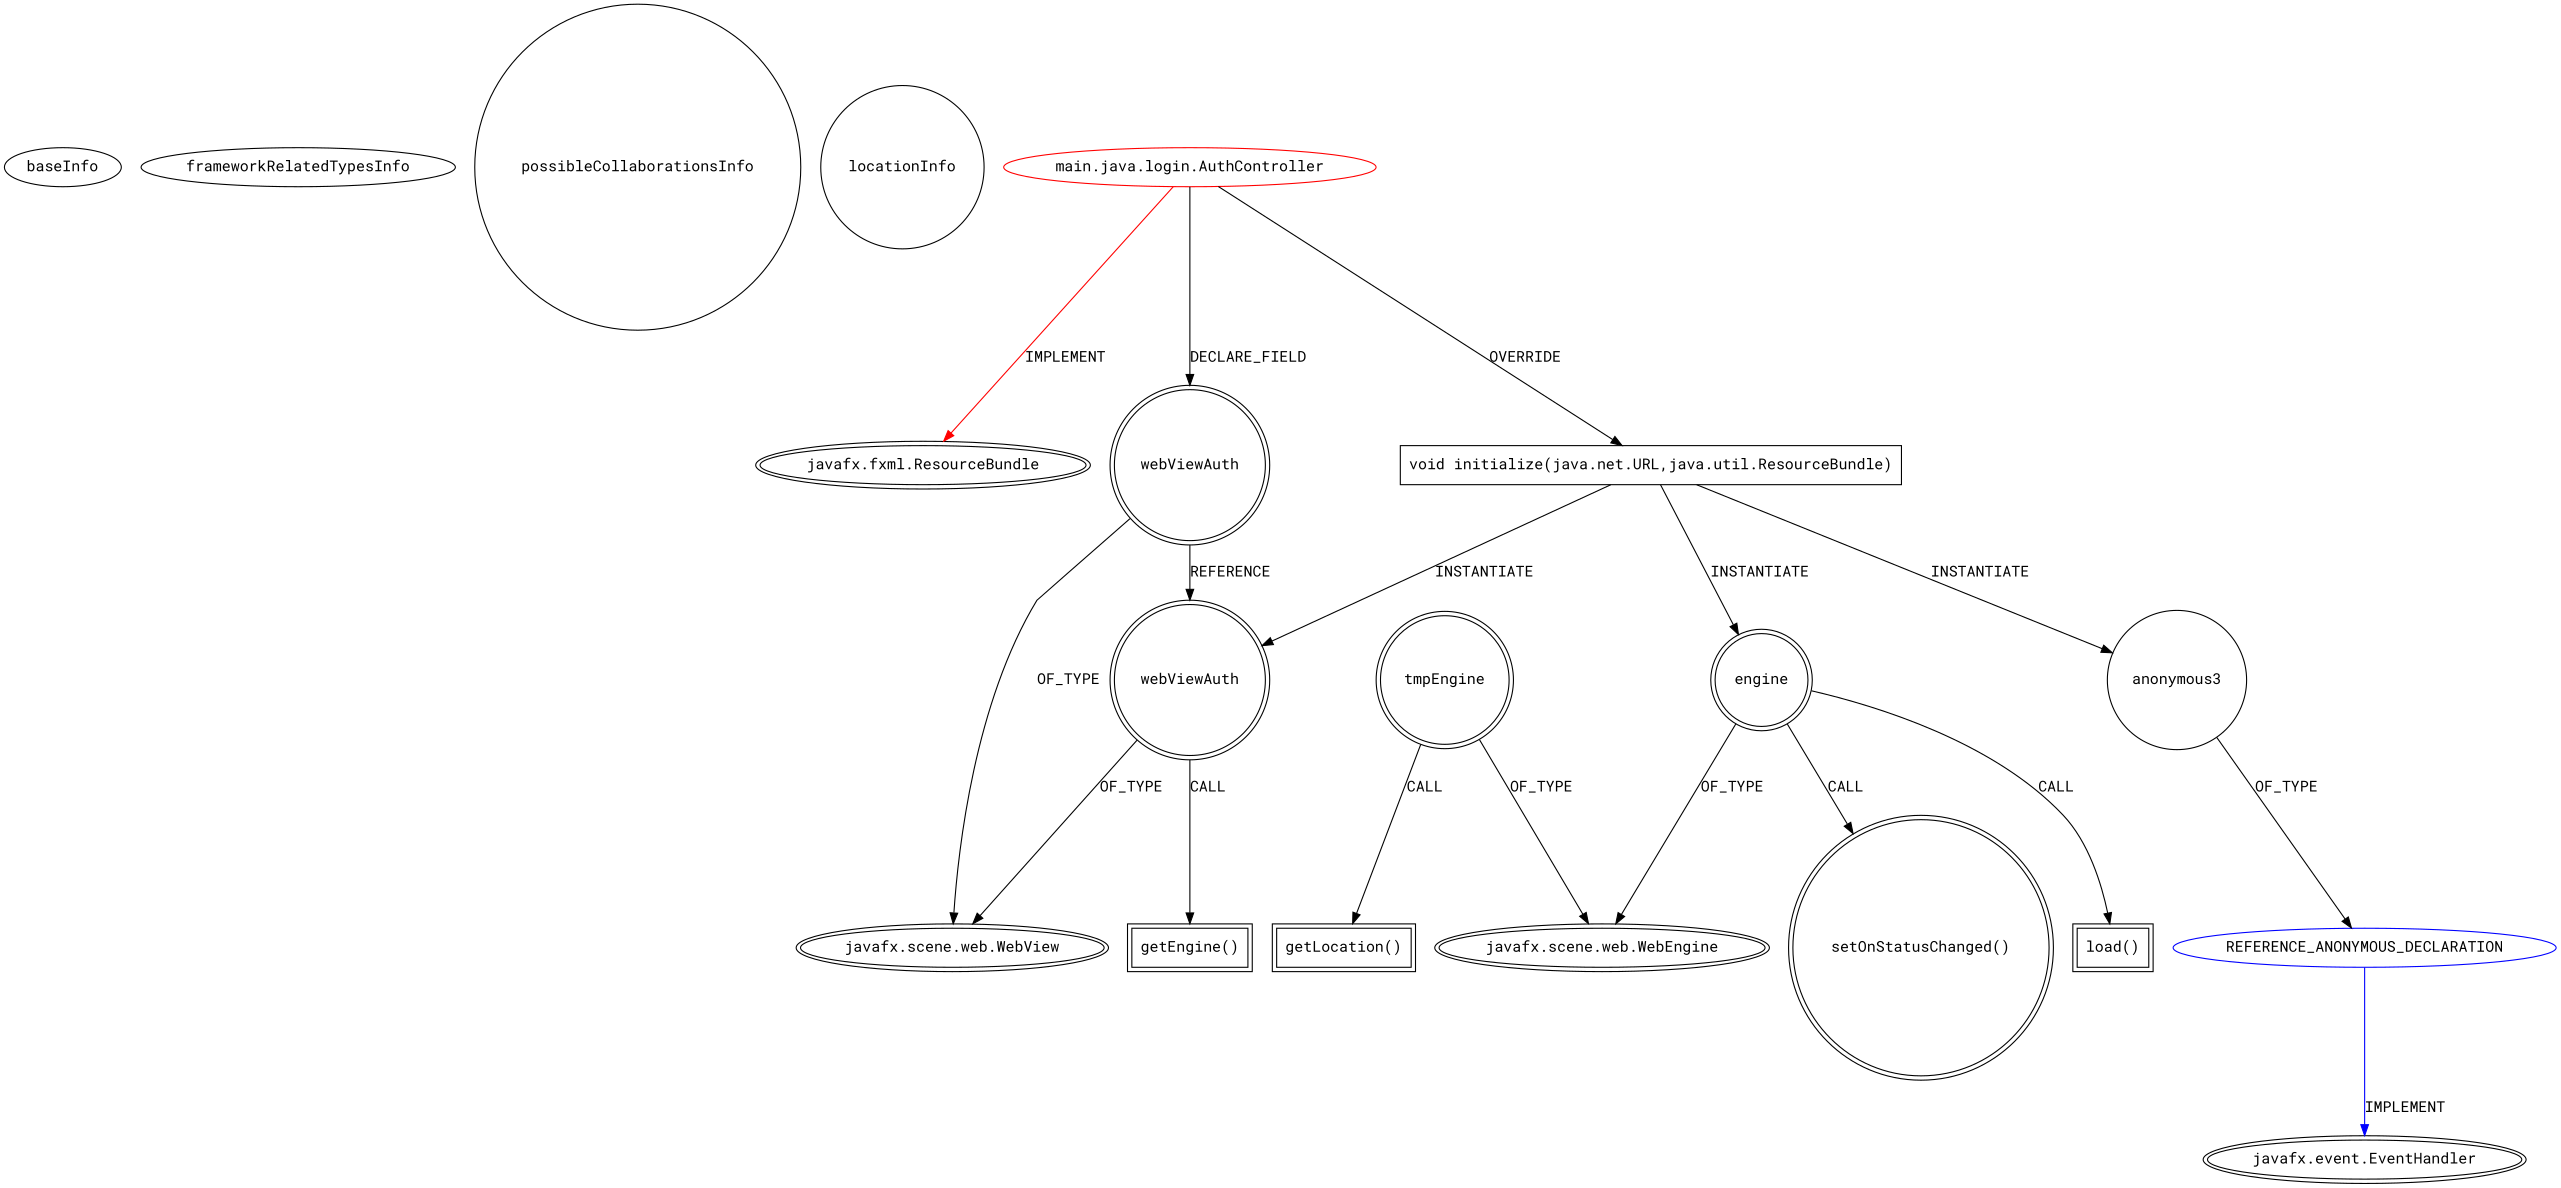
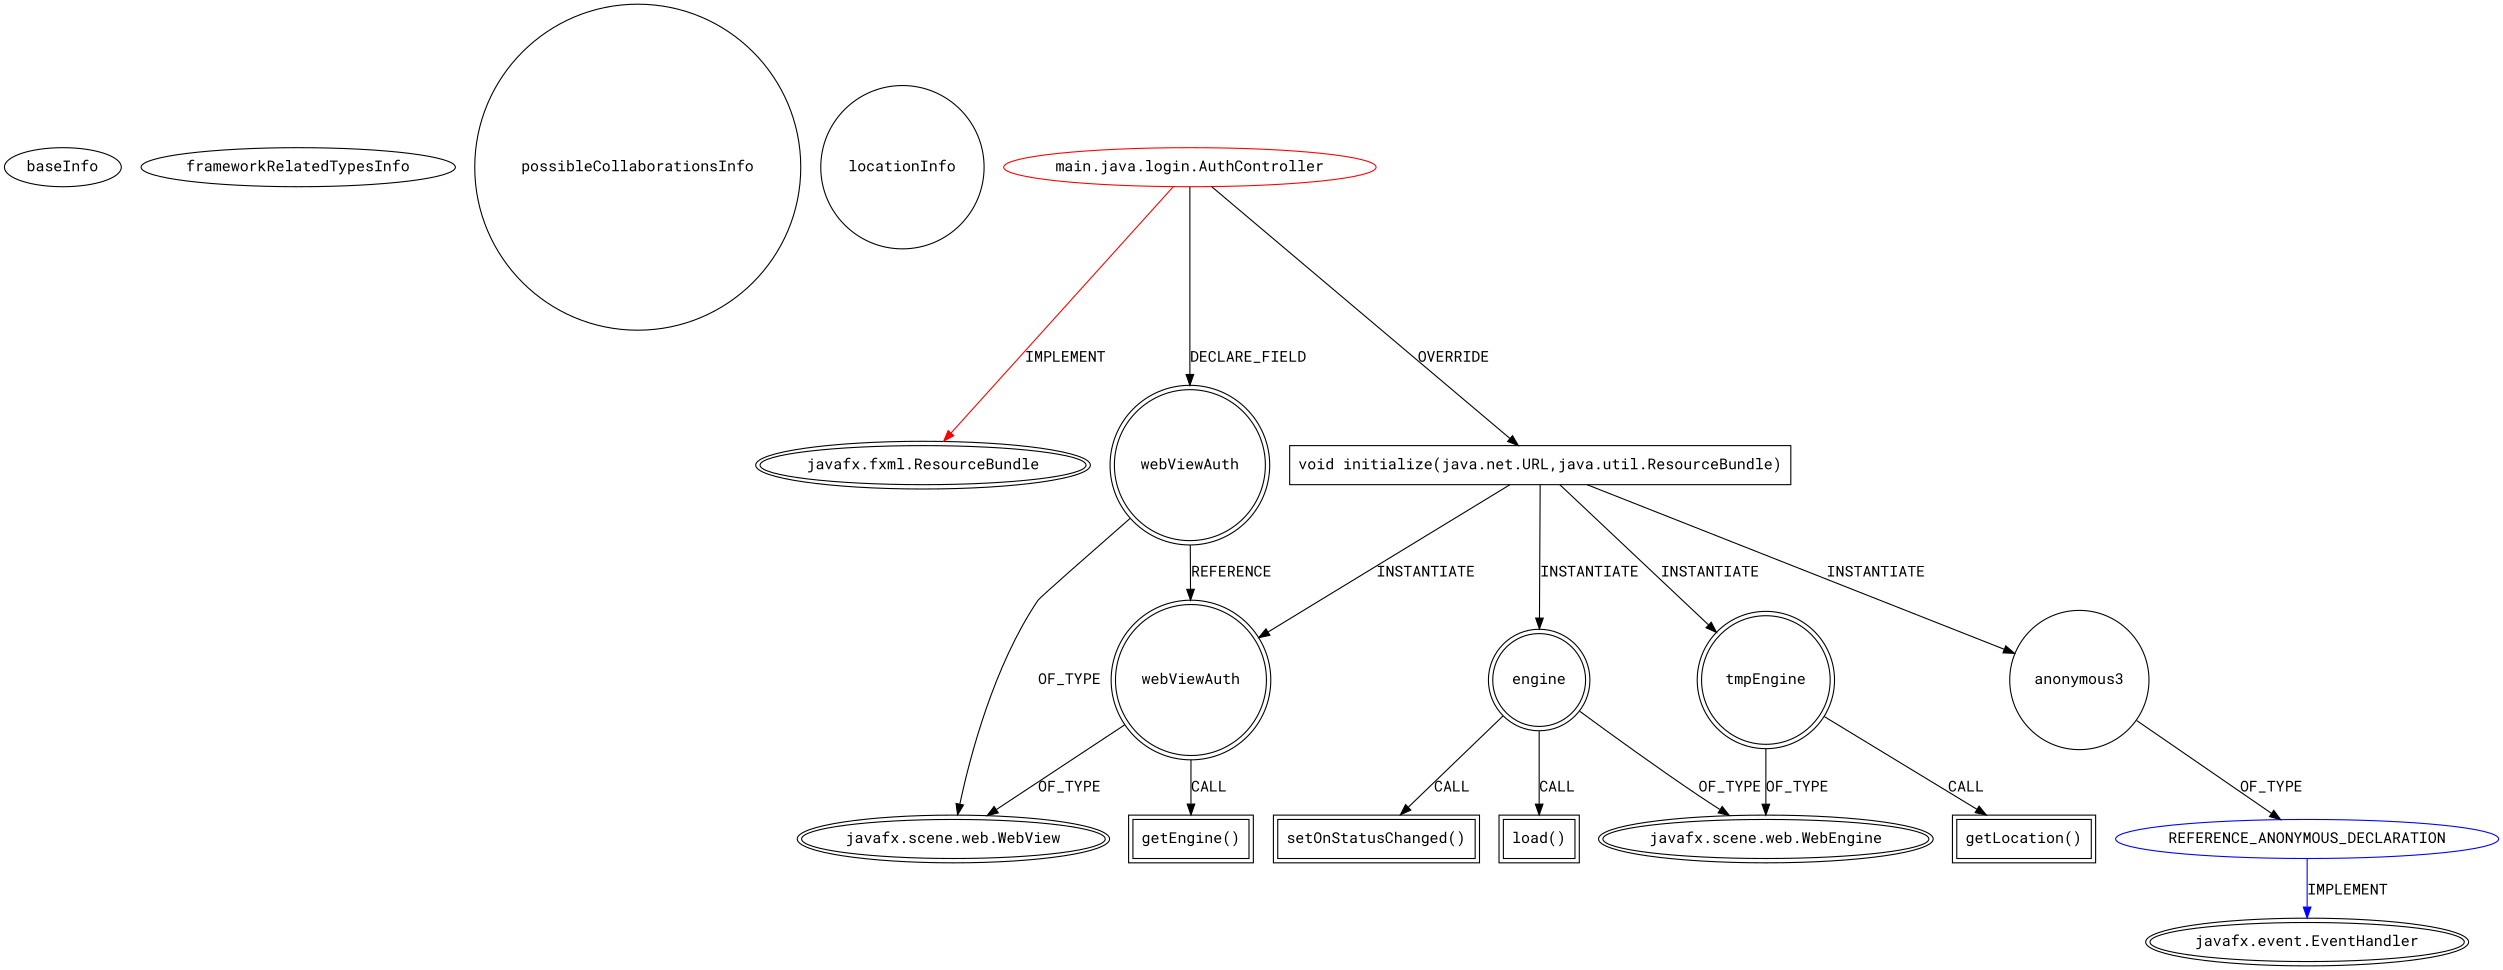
  digraph {
    fontname="Roboto Mono"
    node [fontname="Roboto Mono" isFrameworkType=true peripheries=2]
    edge [fontname="Roboto Mono"]
    baseInfo [category=extension_graph graphId=1596 isAnonymous=false possibleRelation=true isFrameworkType="" peripheries=""]
    frameworkRelatedTypesInfo [0="javafx.fxml.Initializable" isFrameworkType="" peripheries=""]
    possibleCollaborationsInfo [0="1596~OVERRIDING_METHOD_DECLARATION-INSTANTIATION-~javafx.fxml.Initializable ~javafx.event.EventHandler ~false~true" shape=circle isFrameworkType="" peripheries=""]
    locationInfo [contextSignature=AuthController filePath="/Vladislav719-JavaSocSDK/JavaSocSDK-master/src/main/java/login/AuthController.java" graphId=1596 projectName="Vladislav719-JavaSocSDK" shape=circle isFrameworkType="" peripheries=""]
    n5 [color=red isFrameworkType=false label="main.java.login.AuthController" vertexType=ROOT_CLIENT_CLASS_DECLARATION peripheries=""]
    n6 [label="javafx.fxml.ResourceBundle" vertexType=FRAMEWORK_INTERFACE_TYPE]
    n7 [label=webViewAuth shape=circle vertexType=FIELD_DECLARATION]
    n8 [isFrameworkType=false label="void initialize(java.net.URL,java.util.ResourceBundle)" shape=box vertexType=OVERRIDING_METHOD_DECLARATION peripheries=""]
    n9 [label="javafx.scene.web.WebView" vertexType=FRAMEWORK_CLASS_TYPE]
    n10 [label=webViewAuth shape=circle vertexType=VARIABLE_EXPRESION]
    n11 [label=engine shape=circle vertexType=VARIABLE_EXPRESION]
    n12 [isFrameworkType=false label=anonymous3 shape=circle vertexType=VARIABLE_EXPRESION peripheries=""]
    n13 [label=tmpEngine shape=circle vertexType=VARIABLE_EXPRESION]
    n14 [label="getEngine()" shape=box vertexType=INSIDE_CALL]
    n15 [label="javafx.scene.web.WebEngine" vertexType=FRAMEWORK_CLASS_TYPE]
    n16 [label="load()" shape=box vertexType=INSIDE_CALL]
-   n17 [label="setOnStatusChanged()" shape=circle vertexType=INSIDE_CALL]
+   n17 [label="setOnStatusChanged()" shape=box vertexType=INSIDE_CALL]
    n18 [color=blue isFrameworkType=false label=REFERENCE_ANONYMOUS_DECLARATION vertexType=REFERENCE_ANONYMOUS_DECLARATION peripheries=""]
    n19 [label="getLocation()" shape=box vertexType=INSIDE_CALL]
    n20 [label="javafx.event.EventHandler" vertexType=FRAMEWORK_INTERFACE_TYPE]
    n5 -> n6 [color=red label=IMPLEMENT]
    n5 -> n7 [label=DECLARE_FIELD]
    n5 -> n8 [label=OVERRIDE]
    n7 -> n9 [label=OF_TYPE]
    n7 -> n10 [label=REFERENCE]
    n8 -> n10 [label=INSTANTIATE]
    n8 -> n11 [label=INSTANTIATE]
    n8 -> n12 [label=INSTANTIATE]
+   n8 -> n13 [label=INSTANTIATE]
    n10 -> n9 [label=OF_TYPE]
    n10 -> n14 [label=CALL]
    n11 -> n15 [label=OF_TYPE]
    n11 -> n16 [label=CALL]
    n11 -> n17 [label=CALL]
    n12 -> n18 [label=OF_TYPE]
    n13 -> n15 [label=OF_TYPE]
    n13 -> n19 [label=CALL]
    n18 -> n20 [color=blue label=IMPLEMENT]
  }
